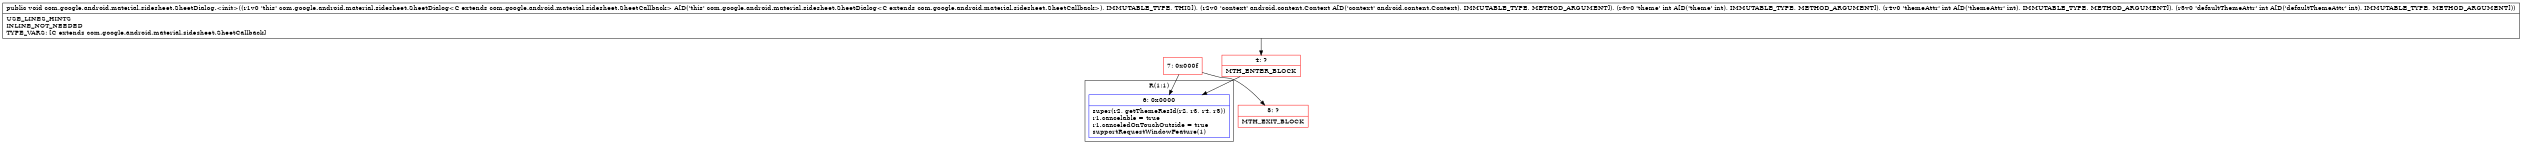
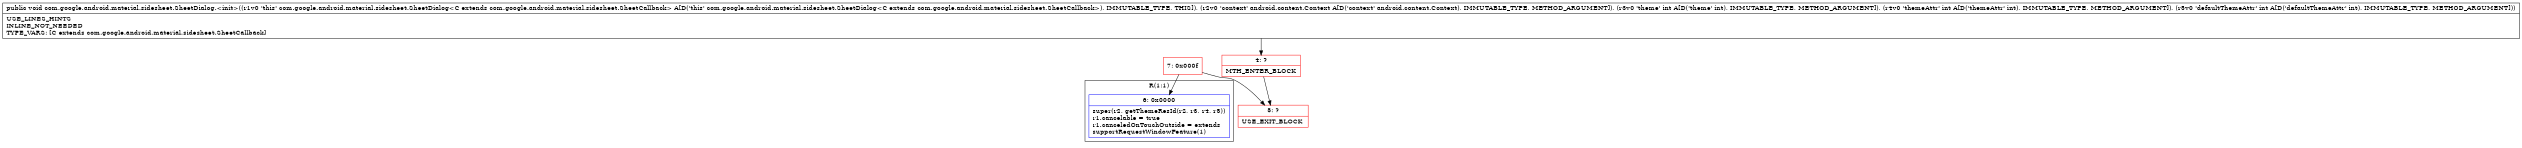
  digraph {
    node [color=red shape=record]
-   n1 [color=blue label="{6\:\ 0x0000|super(r2, getThemeResId(r2, r3, r4, r5))\lr1.cancelable = true\lr1.canceledOnTouchOutside = true\lsupportRequestWindowFeature(1)\l}"]
+   n1 [color=blue label="{6\:\ 0x0000|super(r2, getThemeResId(r2, r3, r4, r5))\lr1.cancelable = true\lr1.canceledOnTouchOutside = extends\lsupportRequestWindowFeature(1)\l}"]
    n2 [label="{7\:\ 0x000f}"]
-   n3 [label="{5\:\ ?|MTH_EXIT_BLOCK\l}"]
+   n3 [label="{5\:\ ?|USE_EXIT_BLOCK\l}"]
    n4 [label="{4\:\ ?|MTH_ENTER_BLOCK\l}"]
    n5 [label="{public void com.google.android.material.sidesheet.SheetDialog.\<init\>((r1v0 'this' com.google.android.material.sidesheet.SheetDialog\<C extends com.google.android.material.sidesheet.SheetCallback\> A[D('this' com.google.android.material.sidesheet.SheetDialog\<C extends com.google.android.material.sidesheet.SheetCallback\>), IMMUTABLE_TYPE, THIS]), (r2v0 'context' android.content.Context A[D('context' android.content.Context), IMMUTABLE_TYPE, METHOD_ARGUMENT]), (r3v0 'theme' int A[D('theme' int), IMMUTABLE_TYPE, METHOD_ARGUMENT]), (r4v0 'themeAttr' int A[D('themeAttr' int), IMMUTABLE_TYPE, METHOD_ARGUMENT]), (r5v0 'defaultThemeAttr' int A[D('defaultThemeAttr' int), IMMUTABLE_TYPE, METHOD_ARGUMENT]))  | USE_LINES_HINTS\lINLINE_NOT_NEEDED\lTYPE_VARS: [C extends com.google.android.material.sidesheet.SheetCallback]\l}" color=""]
    subgraph cluster_1 {
      label="R(1:1)"
      n1
    }
    n2 -> n1
    n2 -> n3
-   n4 -> n1
+   n4 -> n3
    n5 -> n4
  }
